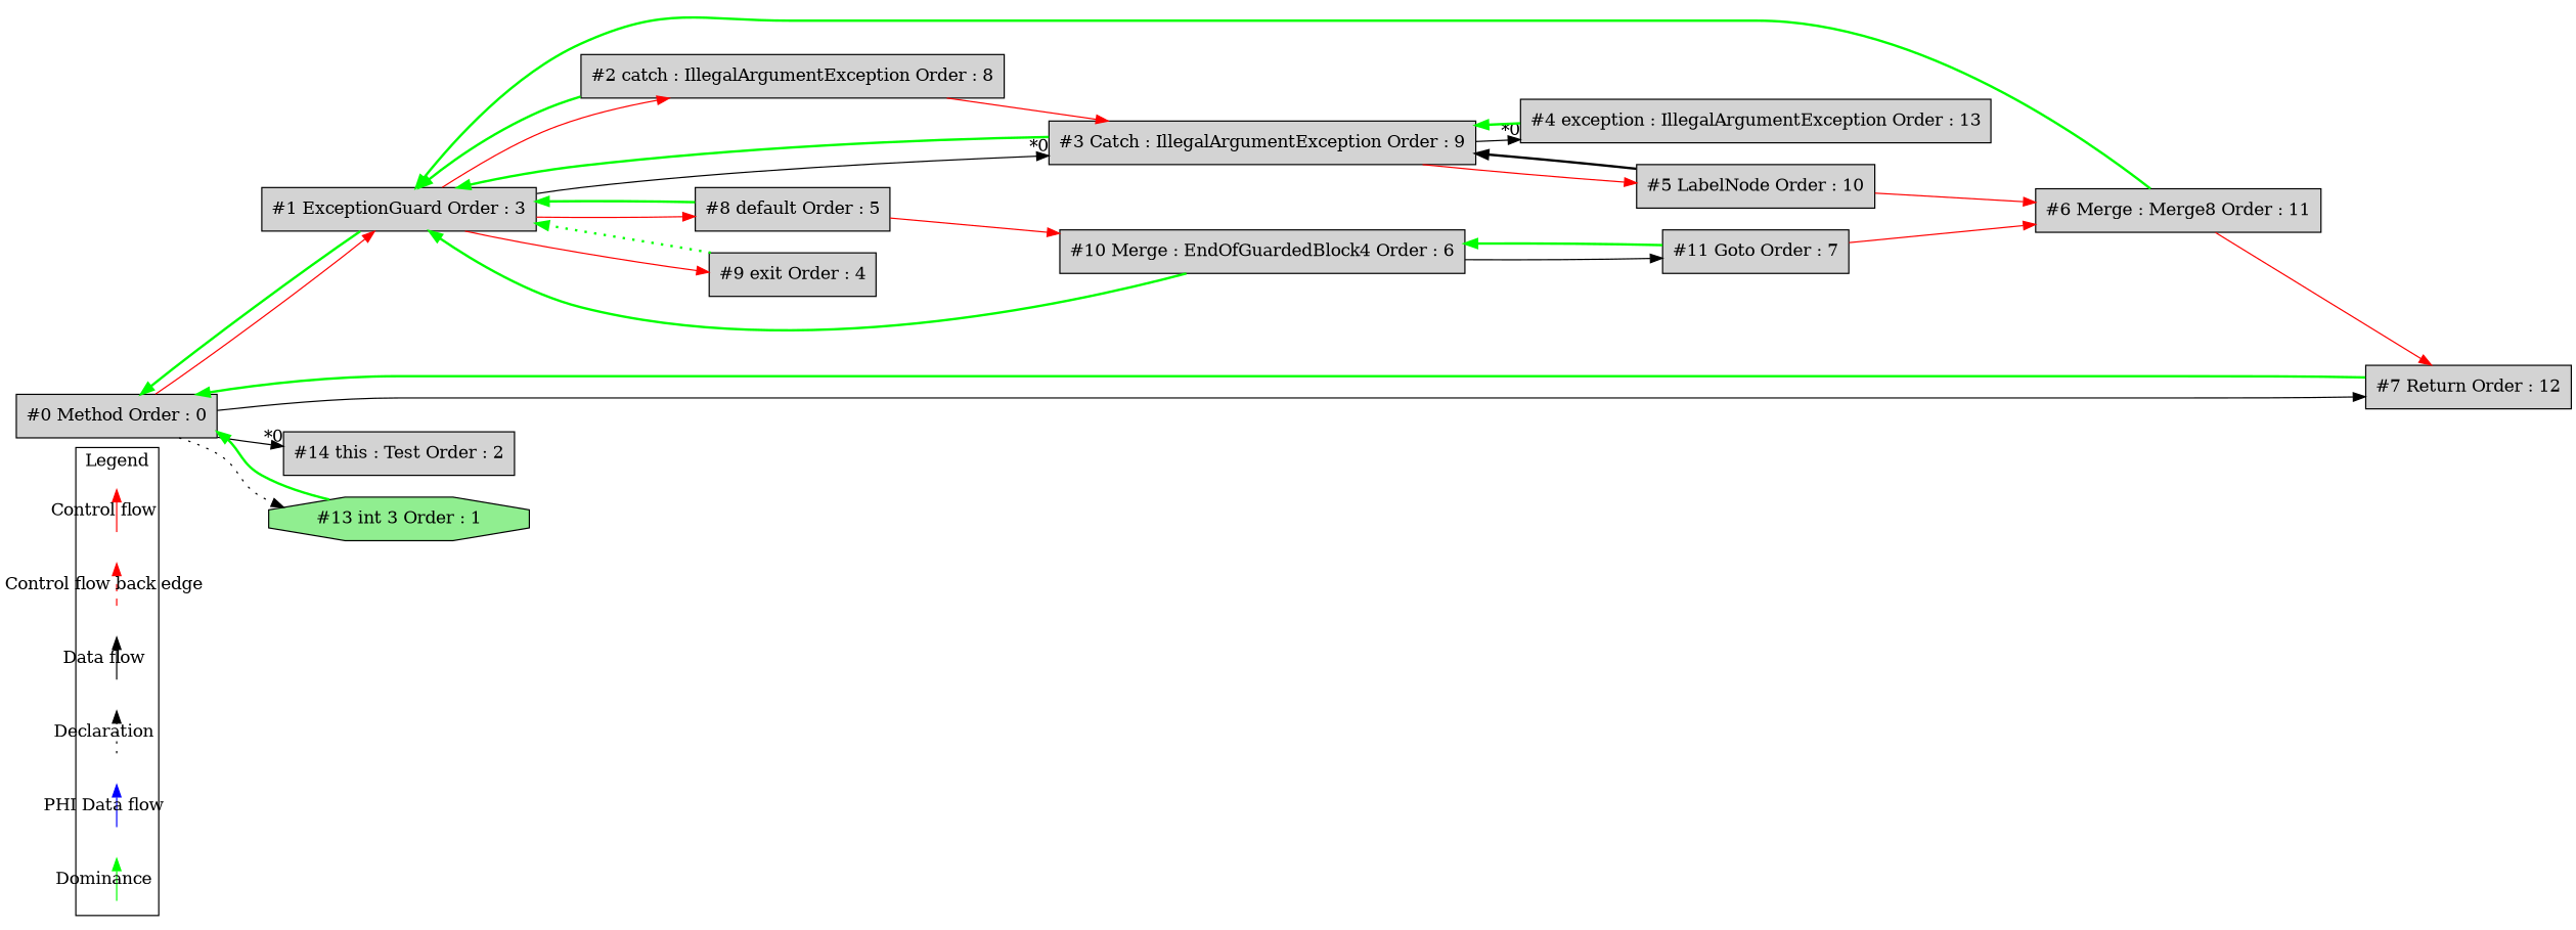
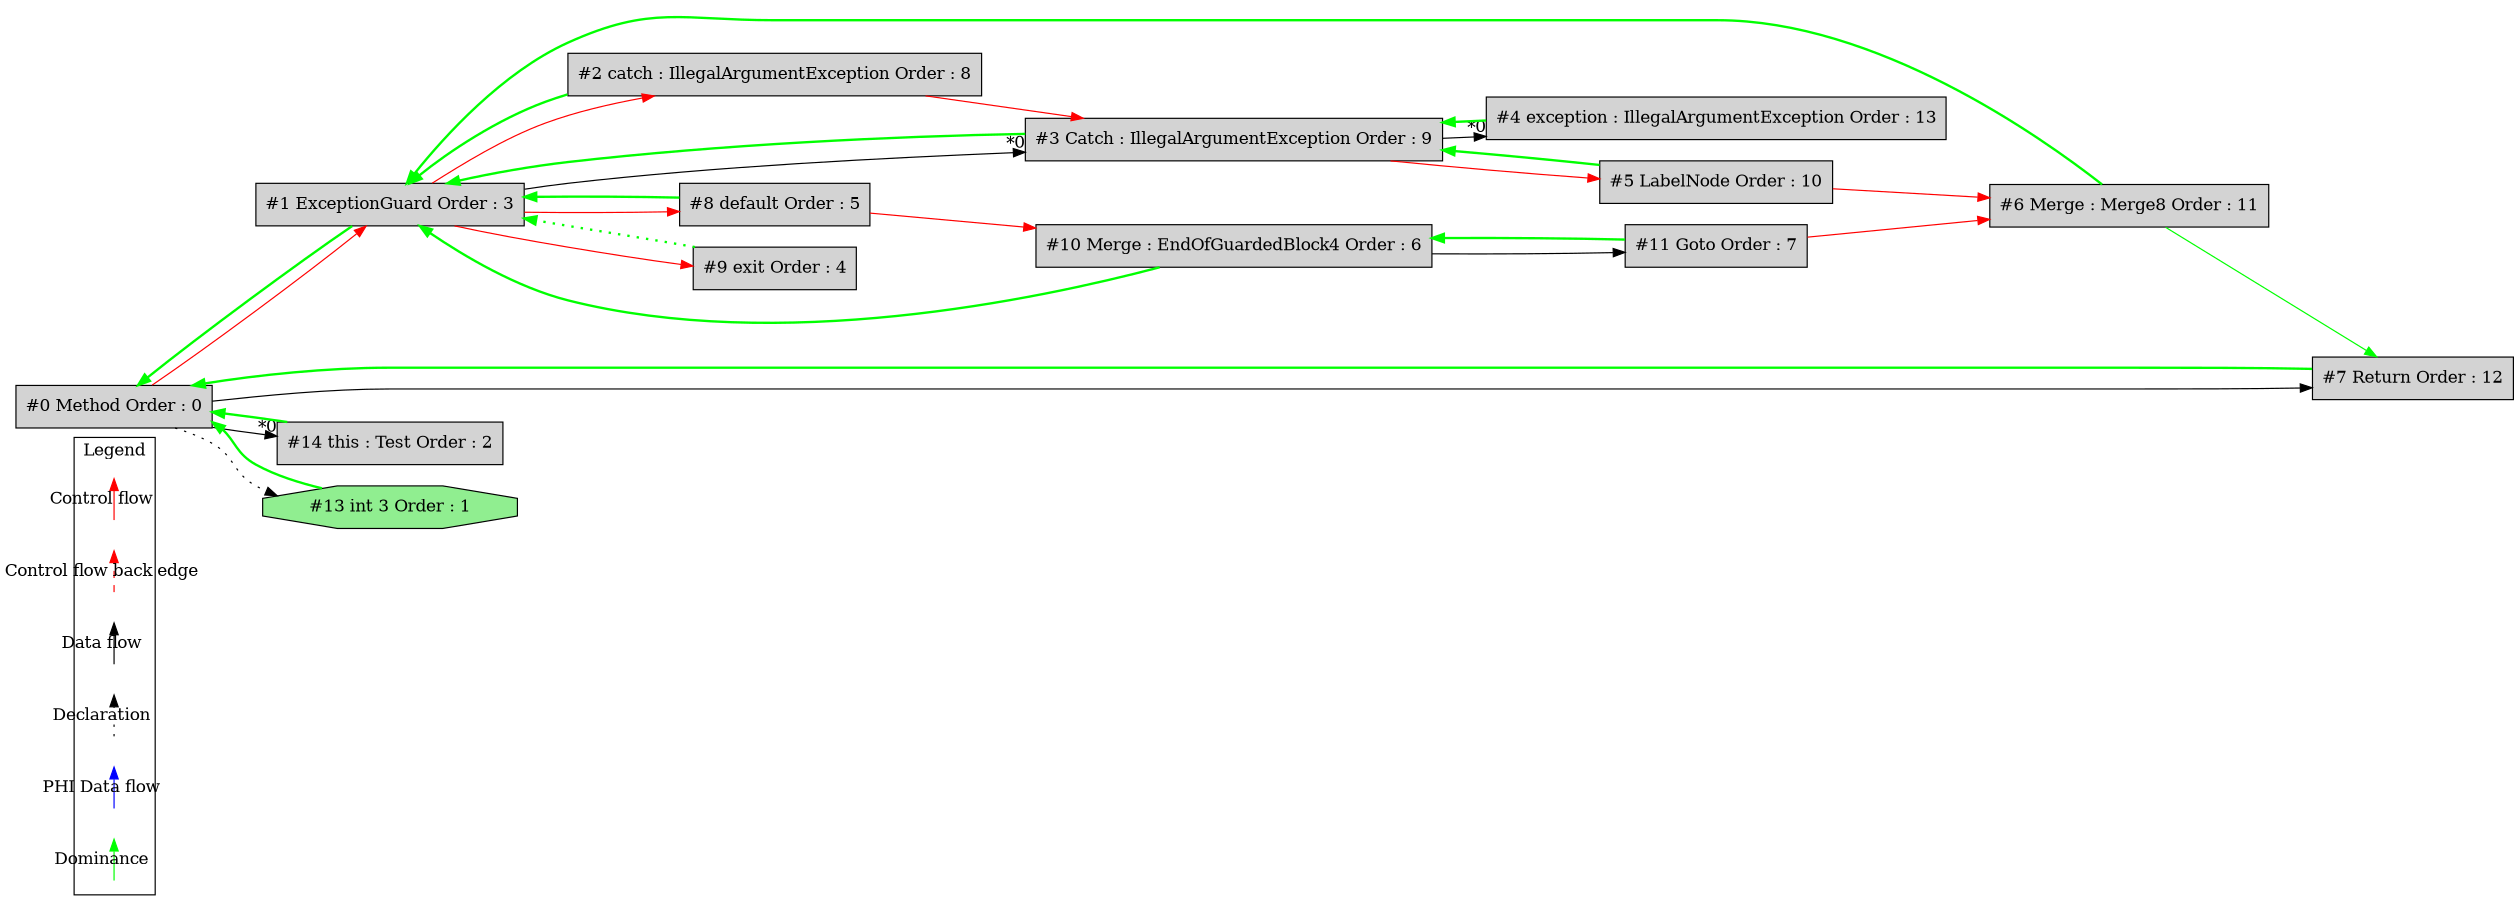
  digraph {
    ordering=in
    rankdir=LR
    node [shape=box style=filled fillcolor=lightgrey]
    edge [color=green]
    c0 [shape=point style=invis fillcolor=""]
    c1 [shape=point style=invis fillcolor=""]
    c2 [shape=point style=invis fillcolor=""]
    c3 [shape=point style=invis fillcolor=""]
    d0 [shape=point style=invis fillcolor=""]
    d1 [shape=point style=invis fillcolor=""]
    d2 [shape=point style=invis fillcolor=""]
    d3 [shape=point style=invis fillcolor=""]
    d4 [shape=point style=invis fillcolor=""]
    d5 [shape=point style=invis fillcolor=""]
    d6 [shape=point style=invis fillcolor=""]
    d7 [shape=point style=invis fillcolor=""]
    n13 [label="#0 Method Order : 0"]
    n14 [label="#1 ExceptionGuard Order : 3"]
    n15 [label="#7 Return Order : 12"]
    n16 [label="#14 this : Test Order : 2"]
    n17 [fillcolor=lightgreen label="#13 int 3 Order : 1" shape=octagon]
    n18 [label="#2 catch : IllegalArgumentException Order : 8"]
    n19 [label="#3 Catch : IllegalArgumentException Order : 9"]
    n20 [label="#8 default Order : 5"]
    n21 [label="#9 exit Order : 4"]
    n22 [label="#4 exception : IllegalArgumentException Order : 13"]
    n23 [label="#5 LabelNode Order : 10"]
    n24 [label="#10 Merge : EndOfGuardedBlock4 Order : 6"]
    n25 [label="#6 Merge : Merge8 Order : 11"]
    n26 [label="#11 Goto Order : 7"]
    subgraph cluster_1 {
      label=Legend
      subgraph sub_2 {
        label=Legend
        rank=same
        c0
        c1
        c2
        c3
        d0
        d1
        d2
        d3
        d4
        d5
        d6
        d7
      }
    }
    c0 -> c1 [color=red label="Control flow" style=solid]
    c2 -> c3 [color=red label="Control flow back edge" style=dashed]
    d0 -> d1 [label="Data flow" color=""]
    d2 -> d3 [label=Declaration style=dotted color=""]
    d4 -> d5 [color=blue label="PHI Data flow"]
    d6 -> d7 [label=Dominance]
    n13 -> n14 [color=red fontcolor=red labeldistance=2]
    n13 -> n15 [color=""]
    n13 -> n16 [headlabel="*0" labeldistance=2 color=""]
    n13 -> n17 [style=dotted color=""]
    n14 -> n13 [dir=forward penwidth=2]
    n14 -> n18 [color=red fontcolor=red labeldistance=2]
    n14 -> n19 [headlabel="*0" labeldistance=2 color=""]
    n14 -> n20 [color=red fontcolor=red labeldistance=2]
    n14 -> n21 [color=red fontcolor=red labeldistance=2]
    n15 -> n13 [dir=forward penwidth=2]
+   n16 -> n13 [dir=forward penwidth=2]
    n17 -> n13 [dir=forward penwidth=2]
    n18 -> n14 [dir=forward penwidth=2]
    n18 -> n19 [color=red fontcolor=red labeldistance=2]
    n19 -> n14 [dir=forward penwidth=2]
    n19 -> n22 [headlabel="*0" labeldistance=2 color=""]
    n19 -> n23 [color=red fontcolor=red labeldistance=2]
    n20 -> n14 [dir=forward penwidth=2]
    n20 -> n24 [color=red fontcolor=red labeldistance=2]
    n21 -> n14 [dir=forward penwidth=2 style=dotted]
    n22 -> n19 [dir=forward penwidth=2]
-   n23 -> n19 [color=black dir=forward penwidth=2]
+   n23 -> n19 [dir=forward penwidth=2]
    n23 -> n25 [color=red fontcolor=red labeldistance=2]
    n24 -> n14 [dir=forward penwidth=2]
    n24 -> n26 [color=black fontcolor=red labeldistance=2]
    n25 -> n14 [dir=forward penwidth=2]
-   n25 -> n15 [color=red fontcolor=red labeldistance=2]
+   n25 -> n15 [fontcolor=red labeldistance=2]
    n26 -> n24 [dir=forward penwidth=2]
    n26 -> n25 [color=red fontcolor=red labeldistance=2]
  }
